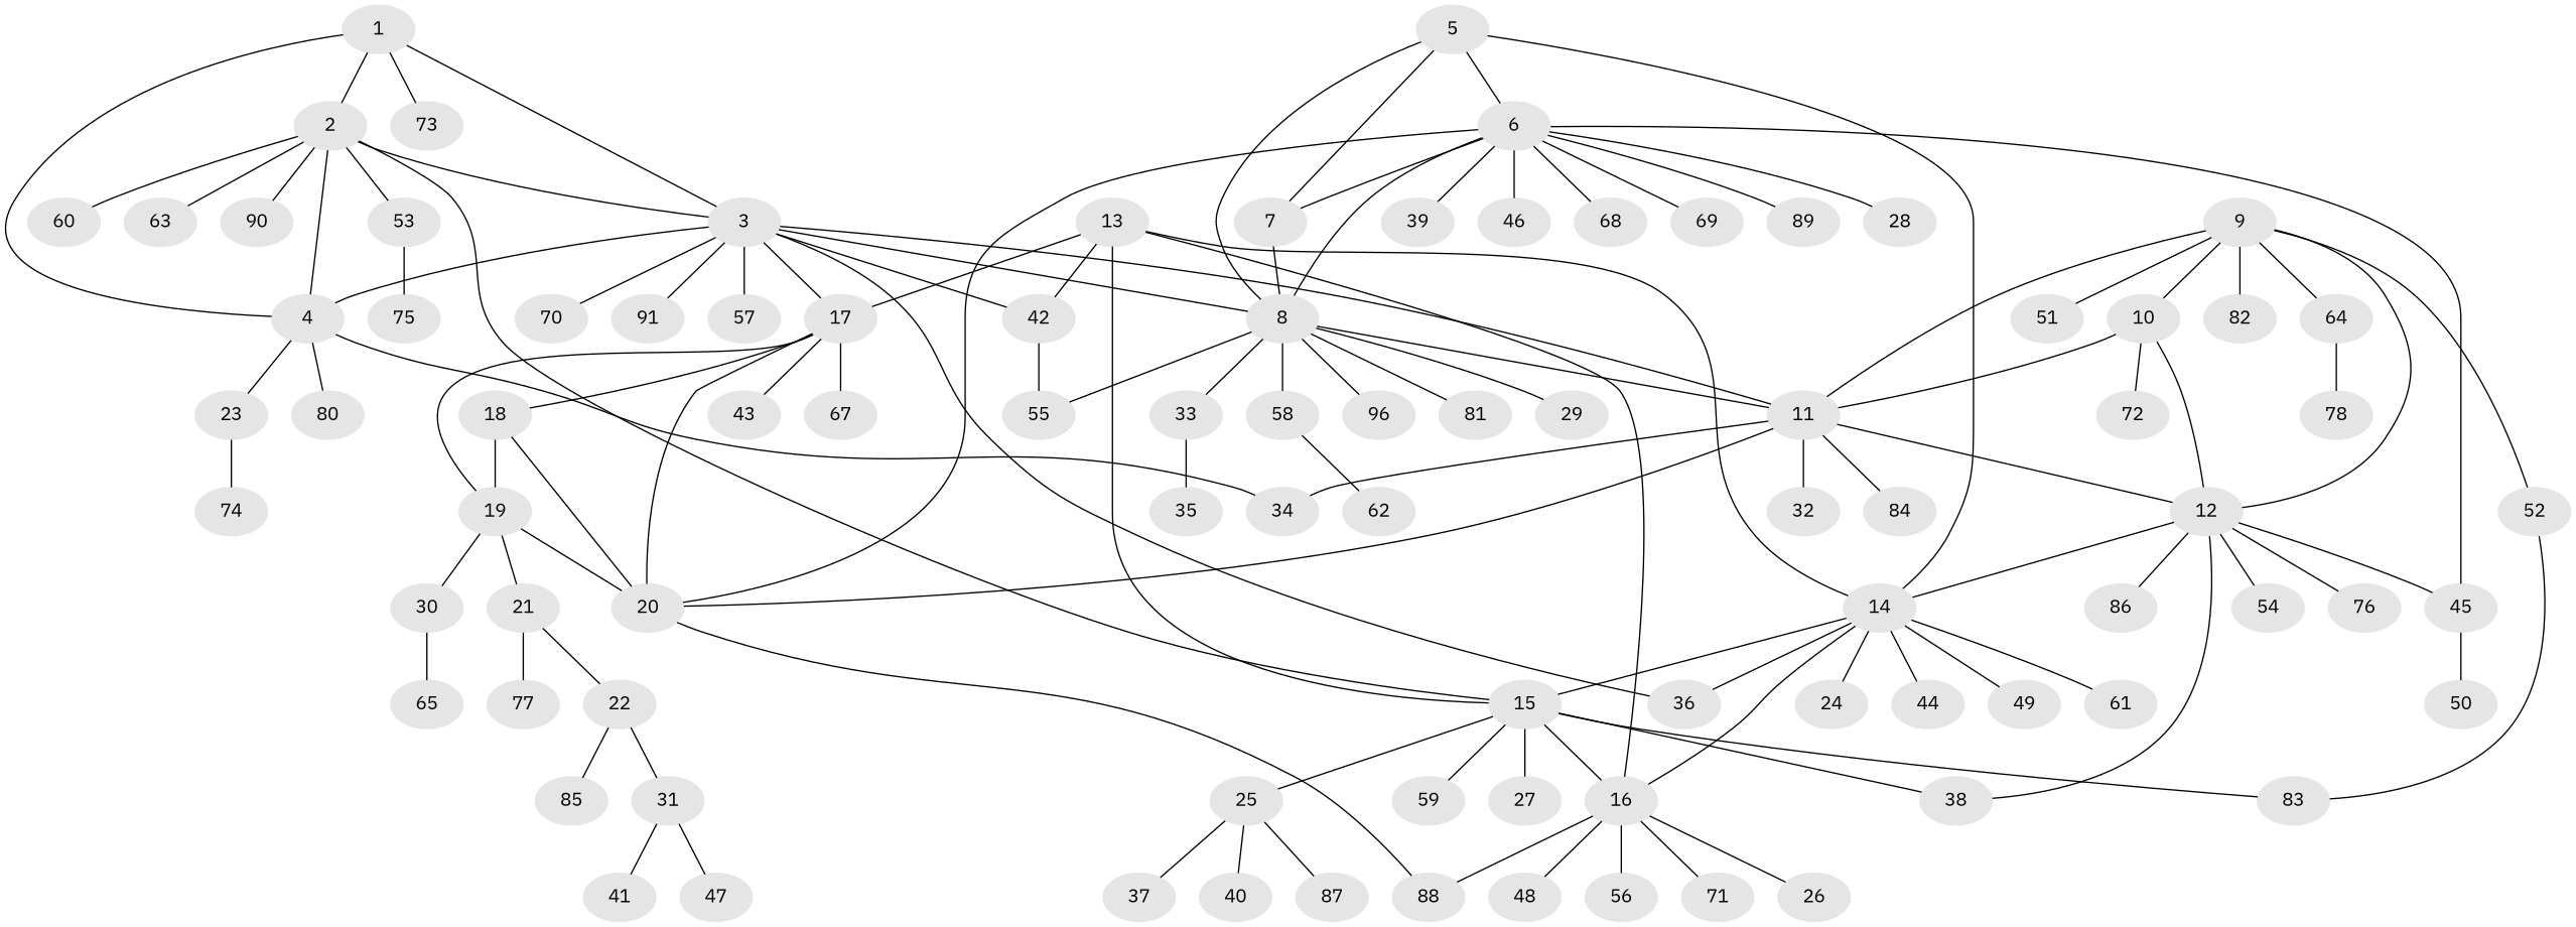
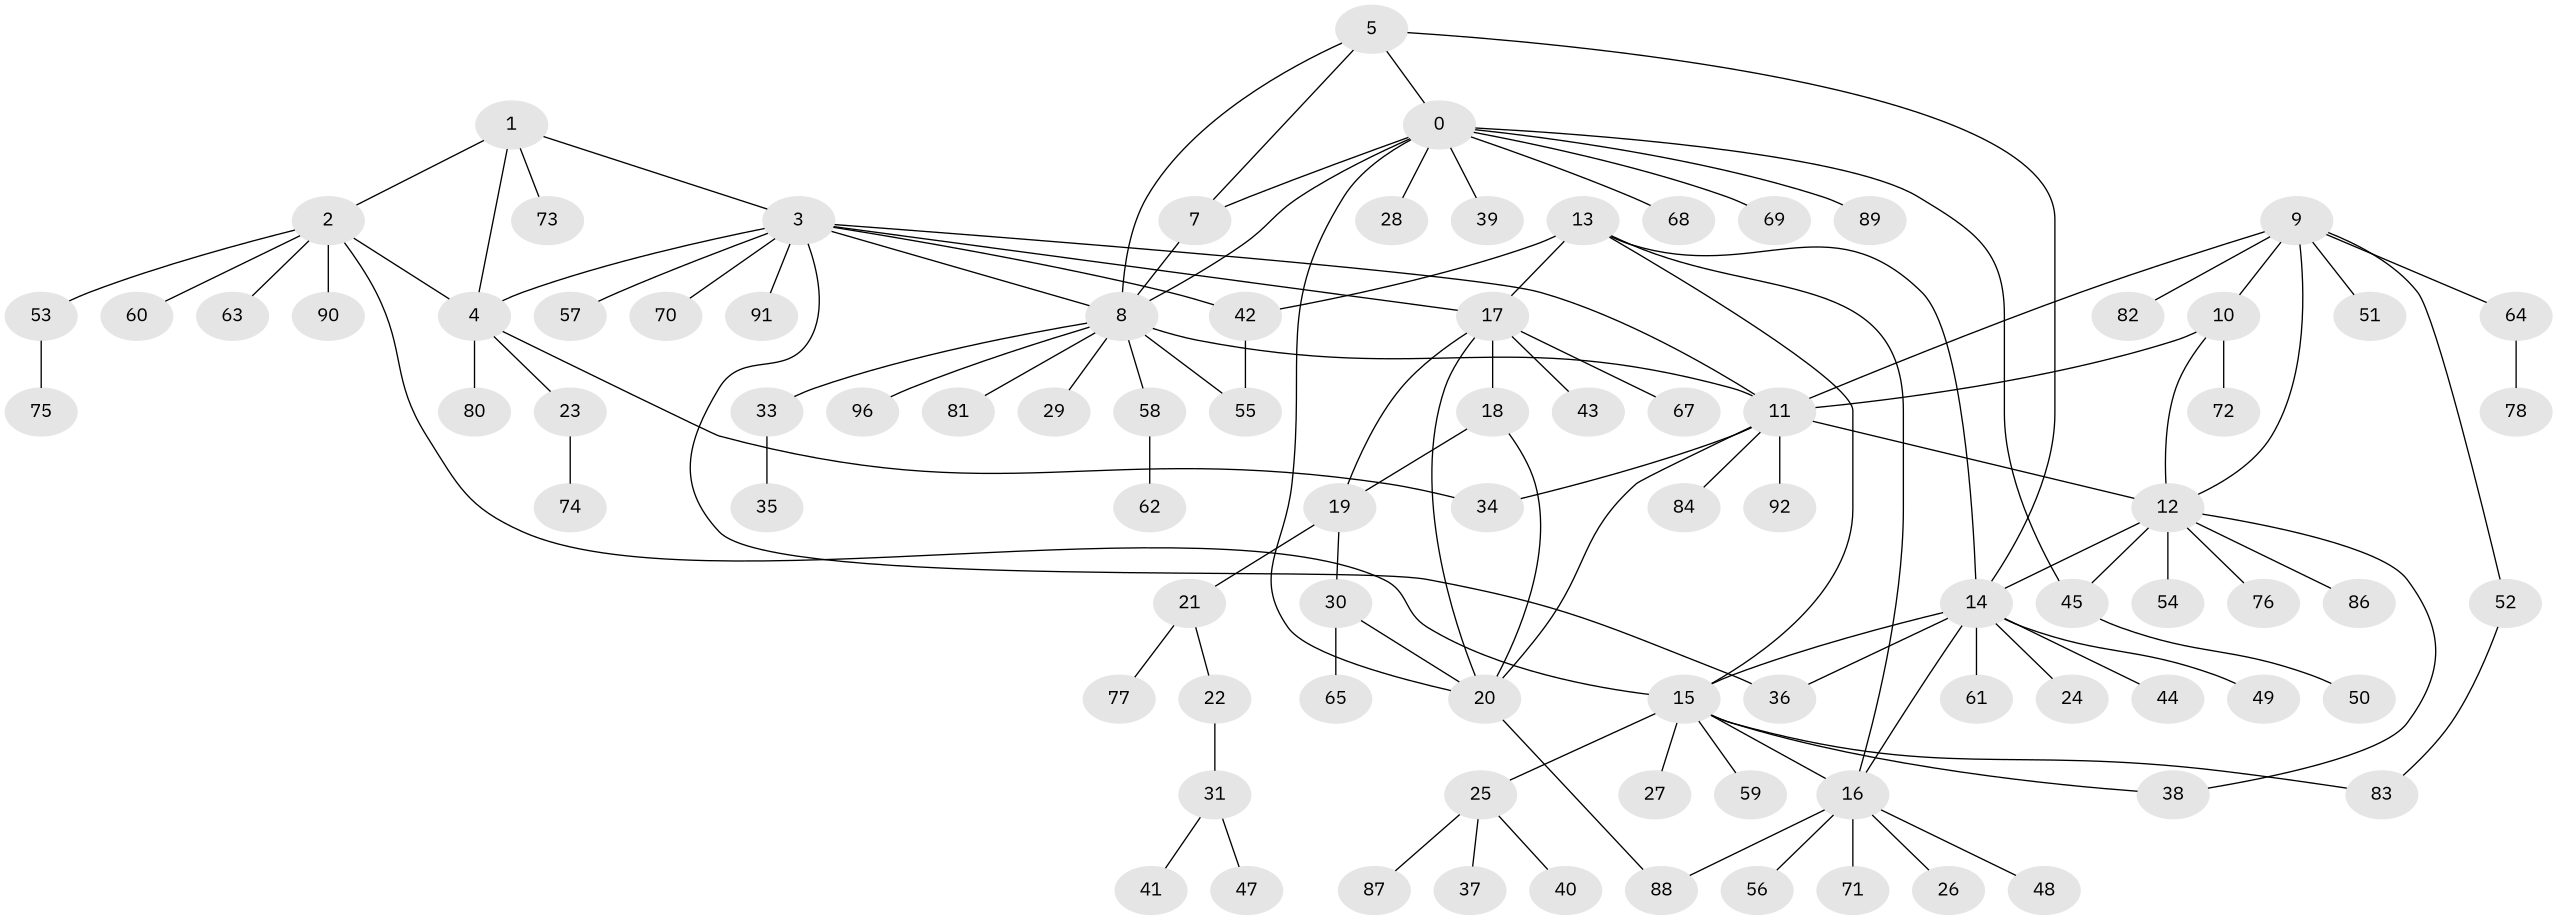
  graph {
    fontname="IBM Plex Sans"
    node [color=gray90 fontname="IBM Plex Sans" style=filled]
    edge [fontname="IBM Plex Sans"]
    1
    2
    3
    4
    73
    15
    53
    60
    63
    90
    8
    11
    17
    36
    42
    57
    70
    91
    23
    34
    80
    38
    16
    25
    27
    59
    83
    75
    29
    33
    55
    58
    n33 [label=96]
    81
    20
    12
-   32
+   32 [label=92]
    84
    18
    19
    43
    67
    74
    5
-   6
+   6 [label=0]
    7
    14
    28
    39
    45
-   46
    68
    69
    89
    24
    44
    49
    61
    88
    50
    35
    62
    9
    10
    51
    52
    64
    82
    72
    54
    76
    86
    78
    13
    26
    48
    56
    71
    37
    40
    87
    21
    30
    22
    77
    65
    31
-   85
    41
    47
    1 -- 2
    1 -- 3
    1 -- 4
    1 -- 73
-   2 -- 3
    2 -- 4
    2 -- 15
    2 -- 53
    2 -- 60
    2 -- 63
    2 -- 90
    3 -- 4
    3 -- 8
    3 -- 11
    3 -- 17
    3 -- 36
    3 -- 42
    3 -- 57
    3 -- 70
    3 -- 91
    4 -- 23
    4 -- 34
    4 -- 80
    15 -- 38
    15 -- 16
    15 -- 25
    15 -- 27
    15 -- 59
    15 -- 83
    53 -- 75
    8 -- 11
    8 -- 29
    8 -- 33
    8 -- 55
    8 -- 58
    8 -- n33
    8 -- 81
    11 -- 34
    11 -- 20
    11 -- 12
    11 -- 32
    11 -- 84
    17 -- 20
    17 -- 18
    17 -- 19
    17 -- 43
    17 -- 67
    42 -- 55
    23 -- 74
    16 -- 88
    16 -- 26
    16 -- 48
    16 -- 56
    16 -- 71
    25 -- 37
    25 -- 40
    25 -- 87
    33 -- 35
    58 -- 62
    20 -- 88
    12 -- 38
    12 -- 14
    12 -- 45
    12 -- 54
    12 -- 76
    12 -- 86
    18 -- 20
    18 -- 19
-   19 -- 20
+   30 -- 20
    19 -- 21
    19 -- 30
    5 -- 8
    5 -- 6
    5 -- 7
    5 -- 14
    6 -- 8
    6 -- 20
    6 -- 7
    6 -- 28
    6 -- 39
    6 -- 45
-   6 -- 46
    6 -- 68
    6 -- 69
    6 -- 89
    7 -- 8
    14 -- 15
    14 -- 36
    14 -- 16
    14 -- 24
    14 -- 44
    14 -- 49
    14 -- 61
    45 -- 50
    9 -- 11
    9 -- 12
    9 -- 10
    9 -- 51
    9 -- 52
    9 -- 64
    9 -- 82
    10 -- 11
    10 -- 12
    10 -- 72
    52 -- 83
    64 -- 78
    13 -- 15
    13 -- 17
    13 -- 42
    13 -- 16
    13 -- 14
    21 -- 22
    21 -- 77
    30 -- 65
    22 -- 31
-   22 -- 85
    31 -- 41
    31 -- 47
  }
